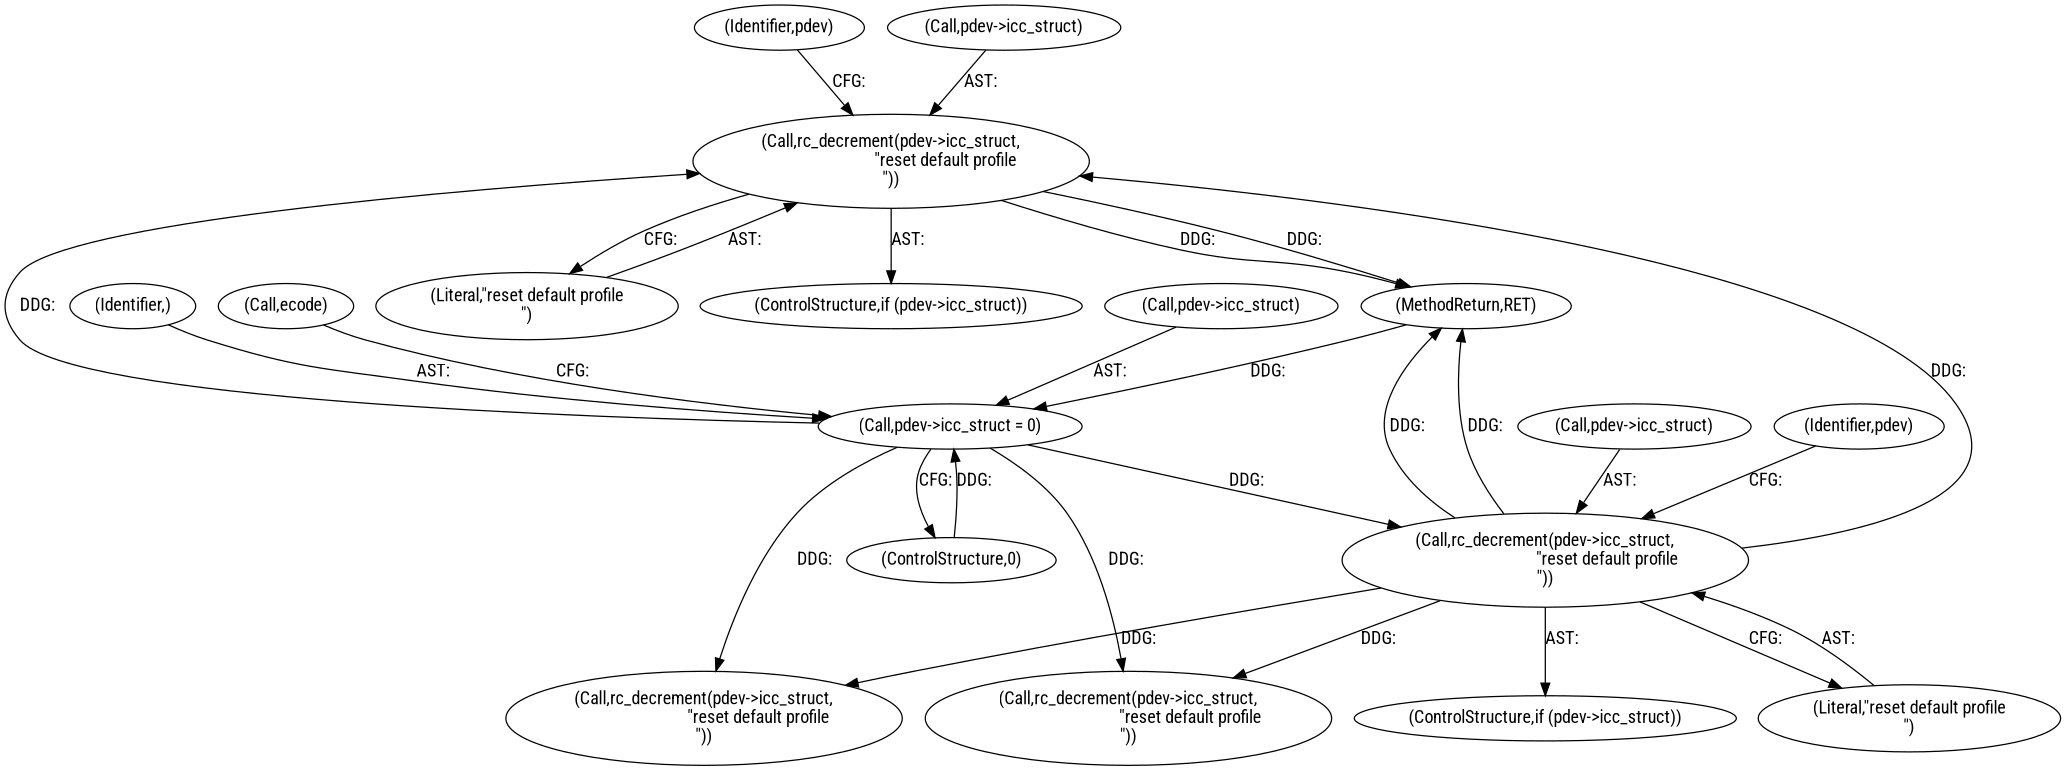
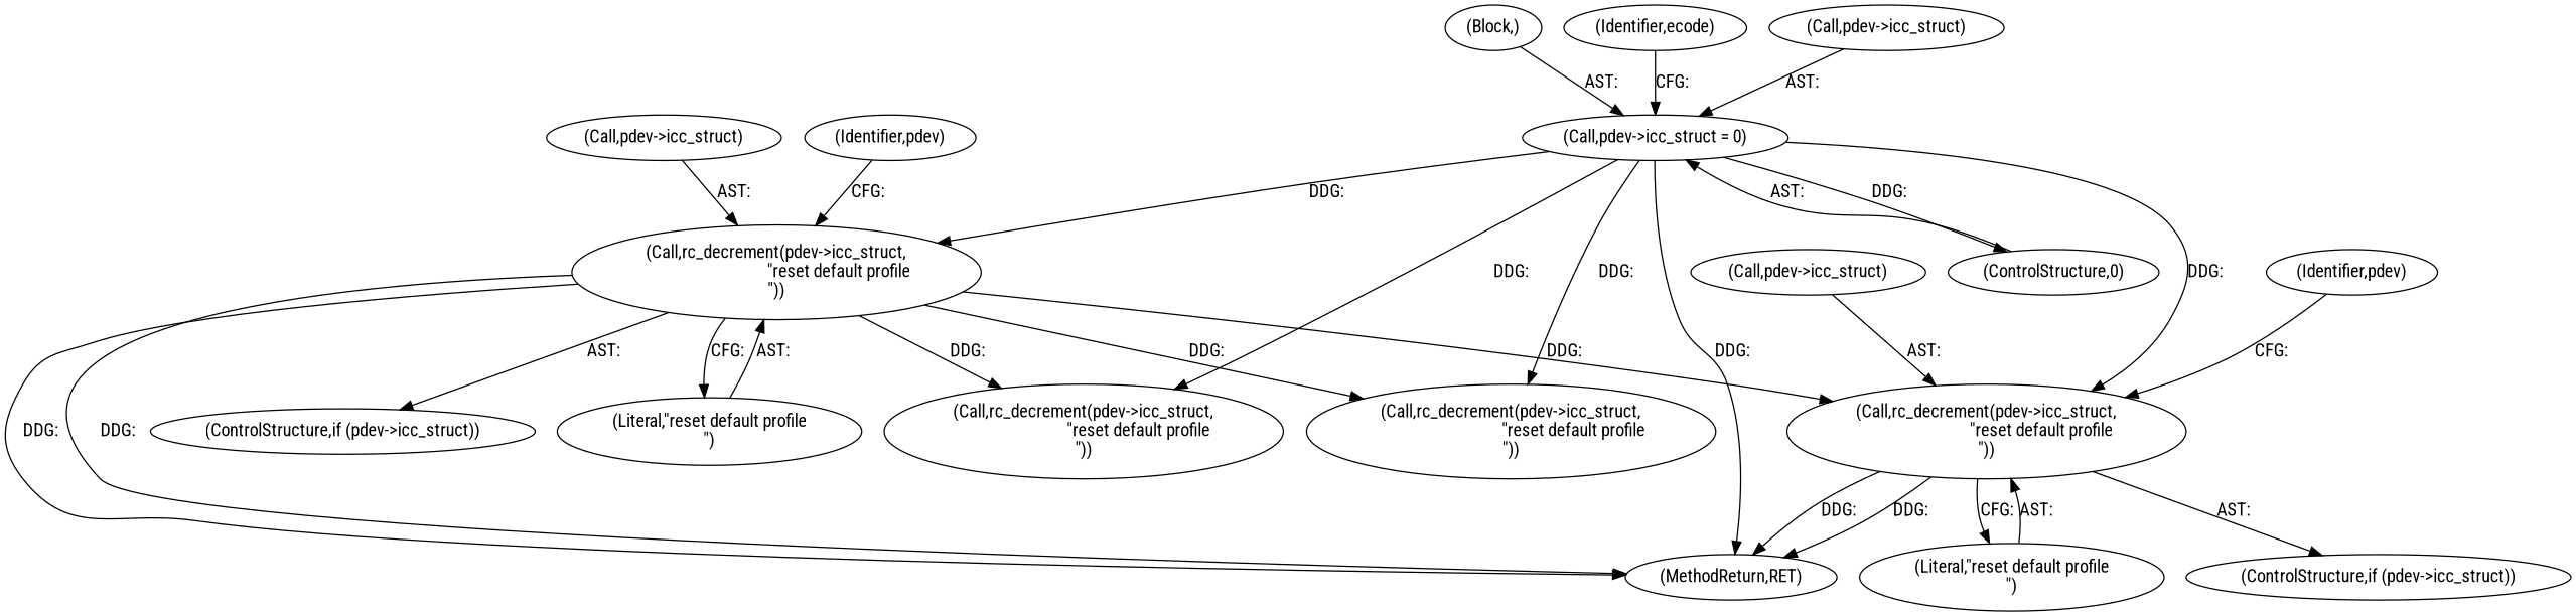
  digraph {
    fontname="Roboto Condensed"
    node [fontname="Roboto Condensed"]
    edge [fontname="Roboto Condensed"]
    n1 [label="(Call,rc_decrement(pdev->icc_struct,\n                             \"reset default profile\n\"))"]
    n2 [label="(Literal,\"reset default profile\n\")"]
    n3 [label="(ControlStructure,if (pdev->icc_struct))"]
    n4 [label="(MethodReturn,RET)"]
    n5 [label="(Call,pdev->icc_struct = 0)"]
    n6 [label="(Call,rc_decrement(pdev->icc_struct,\n                                 \"reset default profile\n\"))"]
    n7 [label="(ControlStructure,0)"]
    n8 [label="(Call,rc_decrement(pdev->icc_struct,\n                             \"reset default profile\n\"))"]
    n9 [label="(Call,rc_decrement(pdev->icc_struct,\n                                 \"reset default profile\n\"))"]
    n10 [label="(ControlStructure,if (pdev->icc_struct))"]
    n11 [label="(Literal,\"reset default profile\n\")"]
-   n12 [label="(Identifier,)"]
-   n13 [label="(Call,ecode)"]
+   n12 [label="(Block,)"]
+   n13 [label="(Identifier,ecode)"]
    n14 [label="(Call,pdev->icc_struct)"]
    n15 [label="(Call,pdev->icc_struct)"]
    n16 [label="(Identifier,pdev)"]
    n17 [label="(Identifier,pdev)"]
    n18 [label="(Call,pdev->icc_struct)"]
    n1 -> n2 [label="CFG: "]
    n1 -> n3 [label="AST: "]
    n1 -> n4 [label="DDG: "]
    n1 -> n4 [label="DDG: "]
    n2 -> n1 [label="AST: "]
    n5 -> n1 [label="DDG: "]
-   n4 -> n5 [label="DDG: "]
+   n5 -> n4 [label="DDG: "]
    n5 -> n6 [label="DDG: "]
-   n5 -> n7 [label="CFG: "]
+   n5 -> n7 [label="DDG: "]
    n5 -> n8 [label="DDG: "]
    n5 -> n9 [label="DDG: "]
    n6 -> n1 [label="DDG: "]
    n6 -> n4 [label="DDG: "]
    n6 -> n4 [label="DDG: "]
    n6 -> n8 [label="DDG: "]
    n6 -> n9 [label="DDG: "]
    n6 -> n10 [label="AST: "]
    n6 -> n11 [label="CFG: "]
-   n7 -> n5 [label="DDG: "]
+   n7 -> n5 [label="AST: "]
    n11 -> n6 [label="AST: "]
    n12 -> n5 [label="AST: "]
    n13 -> n5 [label="CFG: "]
    n14 -> n6 [label="AST: "]
    n15 -> n5 [label="AST: "]
    n16 -> n6 [label="CFG: "]
    n17 -> n1 [label="CFG: "]
    n18 -> n1 [label="AST: "]
  }
